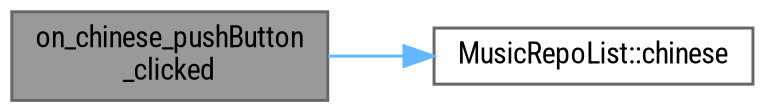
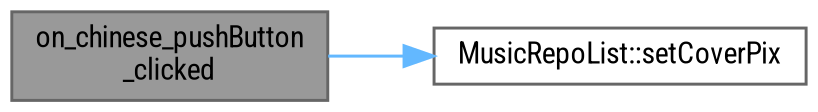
  digraph {
    rankdir=LR
    fontname="Roboto Condensed"
    node [fontname="Roboto Condensed" fontsize=10 shape=box style=filled]
    n1 [color=gray40 fillcolor=grey60 fontcolor=black height=0.2 label="on_chinese_pushButton\l_clicked" width=0.4]
-   n2 [color=grey40 fillcolor=white height=0.2 label="MusicRepoList::chinese" width=0.4]
+   n2 [color=grey40 fillcolor=white height=0.2 label="MusicRepoList::setCoverPix" width=0.4]
    n1 -> n2 [color=steelblue1 fontname="Roboto Condensed" fontsize=10 labelfontname=Helvetica labelfontsize=10 style=solid]
  }
